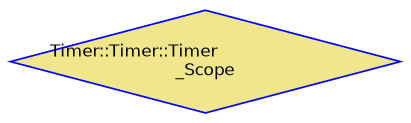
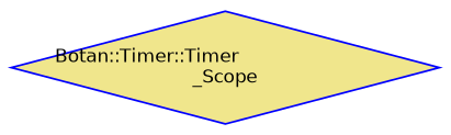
  digraph {
    rankdir=TB
-   n1 [color=blue fillcolor=khaki fontname=Helvetica fontsize=10 height=0.2 label="Timer::Timer::Timer\l_Scope" shape=diamond style=filled width=0.4]
+   n1 [color=blue fillcolor=khaki fontname=Helvetica fontsize=10 height=0.2 label="Botan::Timer::Timer\l_Scope" shape=diamond style=filled width=0.4]
  }
